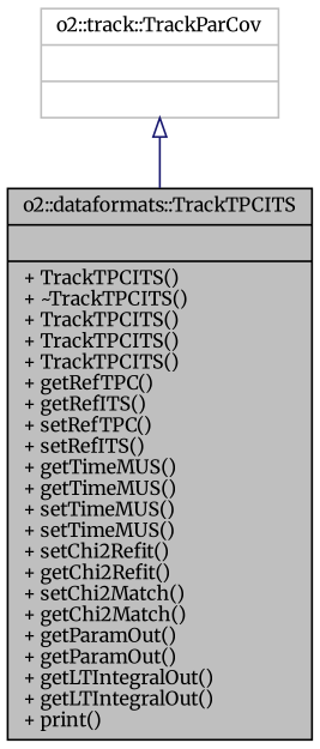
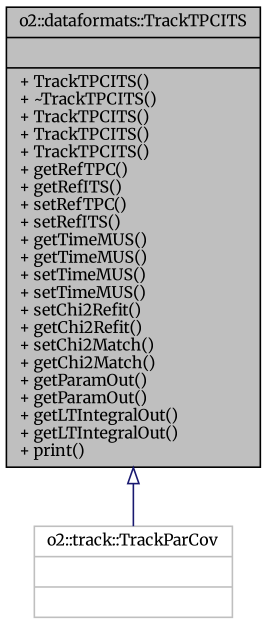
  digraph {
    fontname=Merriweather
    node [fontname=Merriweather fontsize=10 shape=record]
    n1 [color=black fillcolor=grey75 fontcolor=black height=0.2 label="{o2::dataformats::TrackTPCITS\n||+ TrackTPCITS()\l+ ~TrackTPCITS()\l+ TrackTPCITS()\l+ TrackTPCITS()\l+ TrackTPCITS()\l+ getRefTPC()\l+ getRefITS()\l+ setRefTPC()\l+ setRefITS()\l+ getTimeMUS()\l+ getTimeMUS()\l+ setTimeMUS()\l+ setTimeMUS()\l+ setChi2Refit()\l+ getChi2Refit()\l+ setChi2Match()\l+ getChi2Match()\l+ getParamOut()\l+ getParamOut()\l+ getLTIntegralOut()\l+ getLTIntegralOut()\l+ print()\l}" style=filled width=0.4]
    n2 [color=grey75 height=0.2 label="{o2::track::TrackParCov\n||}" width=0.4]
-   n2 -> n1 [arrowtail=onormal color=midnightblue dir=back fontname=Merriweather fontsize=10 labelfontname=Helvetica labelfontsize=10 style=solid]
+   n1 -> n2 [arrowtail=onormal color=midnightblue dir=back fontname=Merriweather fontsize=10 labelfontname=Helvetica labelfontsize=10 style=solid]
  }
